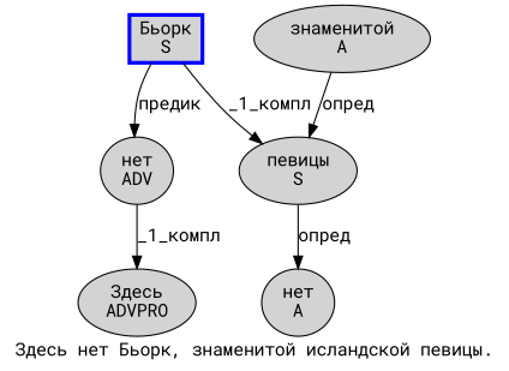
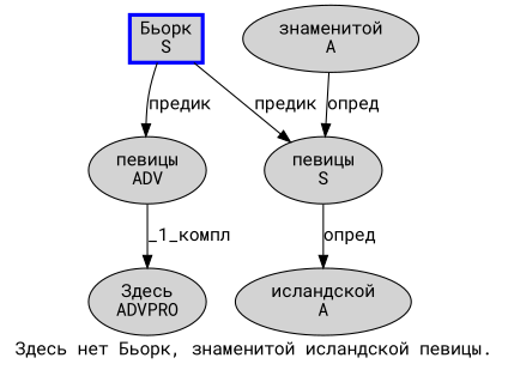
  digraph {
    fontname="Roboto Mono"
    label="Здесь нет Бьорк, знаменитой исландской певицы."
    node [fillcolor=lightgray fontname="Roboto Mono" penwidth=1 shape=ellipse style=filled]
    edge [fontname="Roboto Mono"]
    n1 [label="Здесь\nADVPRO"]
-   n2 [label="нет\nADV"]
+   n2 [label="певицы\nADV"]
    n3 [color=blue label="Бьорк\nS" penwidth=3 shape=box]
    n4 [label="певицы\nS"]
-   n5 [label="нет\nA"]
+   n5 [label="исландской\nA"]
    n6 [label="знаменитой\nA"]
    n2 -> n1 [label="_1_компл"]
    n3 -> n2 [label="предик"]
-   n3 -> n4 [label="_1_компл"]
+   n3 -> n4 [label="предик"]
    n4 -> n5 [label="опред"]
    n6 -> n4 [label="опред"]
  }
